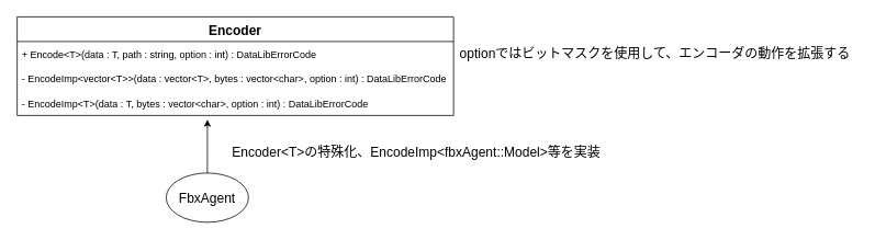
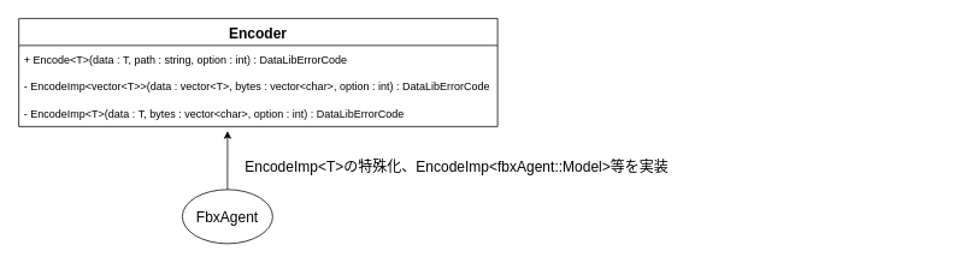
  <mxCell id="0" />
  <mxCell id="1" parent="0" />
  <mxCell id="2" value="Encoder" style="swimlane;fontStyle=1;childLayout=stackLayout;horizontal=1;startSize=30;horizontalStack=0;resizeParent=1;resizeParentMax=0;resizeLast=0;collapsible=1;marginBottom=0;fontSize=16;" vertex="1" parent="1"><mxGeometry x="20" y="20" width="530" height="120" as="geometry" /></mxCell>
  <mxCell id="3" value="+ Encode&lt;T&gt;(data : T, path : string, option : int) : DataLibErrorCode" style="text;strokeColor=none;fillColor=none;align=left;verticalAlign=middle;spacingLeft=4;spacingRight=4;overflow=hidden;points=[[0,0.5],[1,0.5]];portConstraint=eastwest;rotatable=0;fontStyle=0" vertex="1" parent="2"><mxGeometry y="30" width="530" height="30" as="geometry" /></mxCell>
  <mxCell id="4" value="- EncodeImp&lt;vector&lt;T&gt;&gt;(data : vector&lt;T&gt;, bytes : vector&lt;char&gt;, option : int) : DataLibErrorCode" style="text;strokeColor=none;fillColor=none;align=left;verticalAlign=middle;spacingLeft=4;spacingRight=4;overflow=hidden;points=[[0,0.5],[1,0.5]];portConstraint=eastwest;rotatable=0;fontStyle=0" vertex="1" parent="2"><mxGeometry y="60" width="530" height="30" as="geometry" /></mxCell>
  <mxCell id="5" value="- EncodeImp&lt;T&gt;(data : T, bytes : vector&lt;char&gt;, option : int) : DataLibErrorCode" style="text;strokeColor=none;fillColor=none;align=left;verticalAlign=middle;spacingLeft=4;spacingRight=4;overflow=hidden;points=[[0,0.5],[1,0.5]];portConstraint=eastwest;rotatable=0;fontStyle=0" vertex="1" parent="2"><mxGeometry y="90" width="530" height="30" as="geometry" /></mxCell>
  <mxCell id="6" value="FbxAgent" style="ellipse;whiteSpace=wrap;html=1;fontSize=16;fillColor=default;" vertex="1" parent="1"><mxGeometry x="201" y="210" width="100" height="60" as="geometry" /></mxCell>
  <mxCell id="7" value="" style="endArrow=classic;html=1;rounded=0;fontSize=16;exitX=0.5;exitY=0;exitDx=0;exitDy=0;entryX=0.436;entryY=1.167;entryDx=0;entryDy=0;entryPerimeter=0;" edge="1" parent="1" source="6" target="5"><mxGeometry width="50" height="50" relative="1" as="geometry"><mxPoint x="160" y="240" as="sourcePoint" /><mxPoint x="210" y="190" as="targetPoint" /></mxGeometry></mxCell>
- <mxCell id="8" value="Encoder&amp;lt;T&amp;gt;の特殊化、EncodeImp&amp;lt;fbxAgent::Model&amp;gt;等を実装" style="text;html=1;strokeColor=none;fillColor=none;align=center;verticalAlign=middle;whiteSpace=wrap;rounded=0;fontSize=16;" vertex="1" parent="1"><mxGeometry x="260" y="170" width="490" height="30" as="geometry" /></mxCell>
- <mxCell id="9" value="optionではビットマスクを使用して、エンコーダの動作を拡張する" style="text;html=1;strokeColor=none;fillColor=none;align=center;verticalAlign=middle;whiteSpace=wrap;rounded=0;fontSize=16;" vertex="1" parent="1"><mxGeometry x="550" y="50" width="490" height="30" as="geometry" /></mxCell>
+ <mxCell id="8" value="EncodeImp&amp;lt;T&amp;gt;の特殊化、EncodeImp&amp;lt;fbxAgent::Model&amp;gt;等を実装" style="text;html=1;strokeColor=none;fillColor=none;align=center;verticalAlign=middle;whiteSpace=wrap;rounded=0;fontSize=16;" vertex="1" parent="1"><mxGeometry x="260" y="170" width="490" height="30" as="geometry" /></mxCell>
